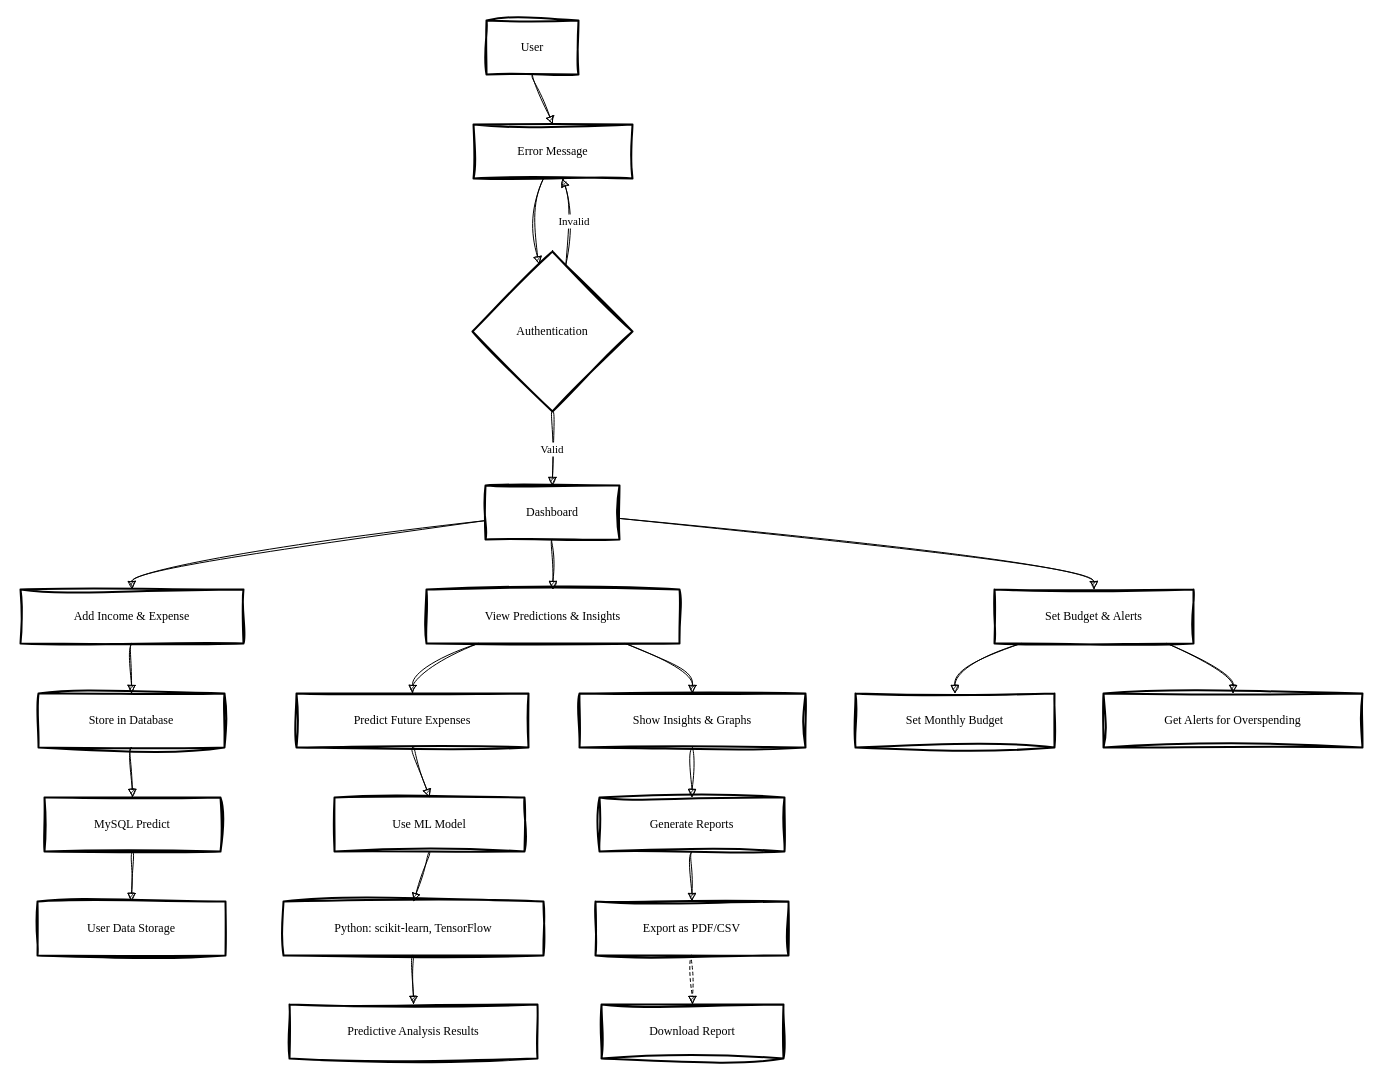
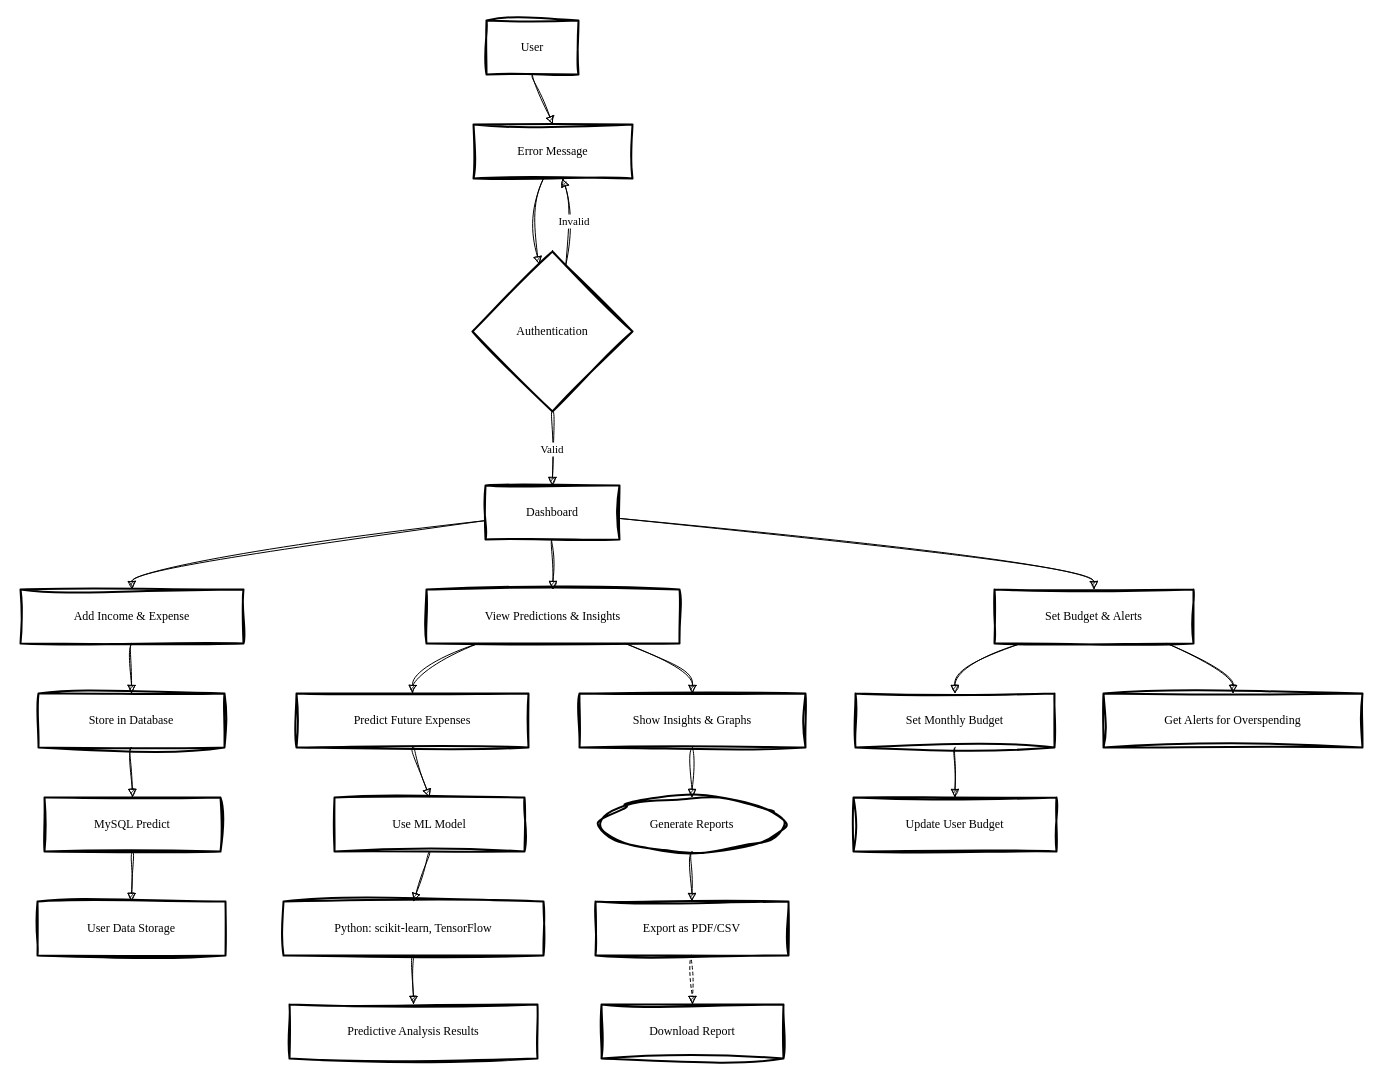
  <mxCell id="0" />
  <mxCell id="1" parent="0" />
  <mxCell id="2" value="User" style="whiteSpace=wrap;strokeWidth=2;sketch=1;hachureGap=4;jiggle=2;curveFitting=1;fontFamily=Architects Daughter;fontSource=https%3A%2F%2Ffonts.googleapis.com%2Fcss%3Ffamily%3DArchitects%2BDaughter;" vertex="1" parent="1"><mxGeometry x="486" y="20" width="92" height="54" as="geometry" /></mxCell>
  <mxCell id="3" value="Error Message" style="whiteSpace=wrap;strokeWidth=2;sketch=1;hachureGap=4;jiggle=2;curveFitting=1;fontFamily=Architects Daughter;fontSource=https%3A%2F%2Ffonts.googleapis.com%2Fcss%3Ffamily%3DArchitects%2BDaughter;" vertex="1" parent="1"><mxGeometry x="473" y="124" width="159" height="54" as="geometry" /></mxCell>
  <mxCell id="4" value="Authentication" style="rhombus;strokeWidth=2;whiteSpace=wrap;sketch=1;hachureGap=4;jiggle=2;curveFitting=1;fontFamily=Architects Daughter;fontSource=https%3A%2F%2Ffonts.googleapis.com%2Fcss%3Ffamily%3DArchitects%2BDaughter;" vertex="1" parent="1"><mxGeometry x="472" y="251" width="160" height="160" as="geometry" /></mxCell>
  <mxCell id="5" value="Dashboard" style="whiteSpace=wrap;strokeWidth=2;sketch=1;hachureGap=4;jiggle=2;curveFitting=1;fontFamily=Architects Daughter;fontSource=https%3A%2F%2Ffonts.googleapis.com%2Fcss%3Ffamily%3DArchitects%2BDaughter;" vertex="1" parent="1"><mxGeometry x="485" y="485" width="134" height="54" as="geometry" /></mxCell>
  <mxCell id="6" value="Add Income &amp; Expense" style="whiteSpace=wrap;strokeWidth=2;sketch=1;hachureGap=4;jiggle=2;curveFitting=1;fontFamily=Architects Daughter;fontSource=https%3A%2F%2Ffonts.googleapis.com%2Fcss%3Ffamily%3DArchitects%2BDaughter;" vertex="1" parent="1"><mxGeometry x="20" y="589" width="223" height="54" as="geometry" /></mxCell>
  <mxCell id="7" value="View Predictions &amp; Insights" style="whiteSpace=wrap;strokeWidth=2;sketch=1;hachureGap=4;jiggle=2;curveFitting=1;fontFamily=Architects Daughter;fontSource=https%3A%2F%2Ffonts.googleapis.com%2Fcss%3Ffamily%3DArchitects%2BDaughter;" vertex="1" parent="1"><mxGeometry x="426" y="589" width="253" height="54" as="geometry" /></mxCell>
  <mxCell id="8" value="Set Budget &amp; Alerts" style="whiteSpace=wrap;strokeWidth=2;sketch=1;hachureGap=4;jiggle=2;curveFitting=1;fontFamily=Architects Daughter;fontSource=https%3A%2F%2Ffonts.googleapis.com%2Fcss%3Ffamily%3DArchitects%2BDaughter;" vertex="1" parent="1"><mxGeometry x="994" y="589" width="199" height="54" as="geometry" /></mxCell>
  <mxCell id="9" value="Store in Database" style="whiteSpace=wrap;strokeWidth=2;sketch=1;hachureGap=4;jiggle=2;curveFitting=1;fontFamily=Architects Daughter;fontSource=https%3A%2F%2Ffonts.googleapis.com%2Fcss%3Ffamily%3DArchitects%2BDaughter;" vertex="1" parent="1"><mxGeometry x="38" y="693" width="186" height="54" as="geometry" /></mxCell>
  <mxCell id="10" value="Predict Future Expenses" style="whiteSpace=wrap;strokeWidth=2;sketch=1;hachureGap=4;jiggle=2;curveFitting=1;fontFamily=Architects Daughter;fontSource=https%3A%2F%2Ffonts.googleapis.com%2Fcss%3Ffamily%3DArchitects%2BDaughter;" vertex="1" parent="1"><mxGeometry x="296" y="693" width="232" height="54" as="geometry" /></mxCell>
  <mxCell id="11" value="Show Insights &amp; Graphs" style="whiteSpace=wrap;strokeWidth=2;sketch=1;hachureGap=4;jiggle=2;curveFitting=1;fontFamily=Architects Daughter;fontSource=https%3A%2F%2Ffonts.googleapis.com%2Fcss%3Ffamily%3DArchitects%2BDaughter;" vertex="1" parent="1"><mxGeometry x="579" y="693" width="226" height="54" as="geometry" /></mxCell>
  <mxCell id="12" value="Set Monthly Budget" style="whiteSpace=wrap;strokeWidth=2;sketch=1;hachureGap=4;jiggle=2;curveFitting=1;fontFamily=Architects Daughter;fontSource=https%3A%2F%2Ffonts.googleapis.com%2Fcss%3Ffamily%3DArchitects%2BDaughter;" vertex="1" parent="1"><mxGeometry x="855" y="693" width="199" height="54" as="geometry" /></mxCell>
  <mxCell id="13" value="Get Alerts for Overspending" style="whiteSpace=wrap;strokeWidth=2;sketch=1;hachureGap=4;jiggle=2;curveFitting=1;fontFamily=Architects Daughter;fontSource=https%3A%2F%2Ffonts.googleapis.com%2Fcss%3Ffamily%3DArchitects%2BDaughter;" vertex="1" parent="1"><mxGeometry x="1103" y="693" width="259" height="54" as="geometry" /></mxCell>
  <mxCell id="14" value="Use ML Model" style="whiteSpace=wrap;strokeWidth=2;sketch=1;hachureGap=4;jiggle=2;curveFitting=1;fontFamily=Architects Daughter;fontSource=https%3A%2F%2Ffonts.googleapis.com%2Fcss%3Ffamily%3DArchitects%2BDaughter;" vertex="1" parent="1"><mxGeometry x="334" y="797" width="190" height="54" as="geometry" /></mxCell>
- <mxCell id="15" value="Generate Reports" style="whiteSpace=wrap;strokeWidth=2;sketch=1;hachureGap=4;jiggle=2;curveFitting=1;fontFamily=Architects Daughter;fontSource=https%3A%2F%2Ffonts.googleapis.com%2Fcss%3Ffamily%3DArchitects%2BDaughter;" vertex="1" parent="1"><mxGeometry x="599" y="797" width="185" height="54" as="geometry" /></mxCell>
+ <mxCell id="15" value="Generate Reports" style="ellipse;whiteSpace=wrap;strokeWidth=2;sketch=1;hachureGap=4;jiggle=2;curveFitting=1;fontFamily=Architects Daughter;fontSource=https%3A%2F%2Ffonts.googleapis.com%2Fcss%3Ffamily%3DArchitects%2BDaughter;" vertex="1" parent="1"><mxGeometry x="599" y="797" width="185" height="54" as="geometry" /></mxCell>
+ <mxCell id="16" value="Update User Budget" style="whiteSpace=wrap;strokeWidth=2;sketch=1;hachureGap=4;jiggle=2;curveFitting=1;fontFamily=Architects Daughter;fontSource=https%3A%2F%2Ffonts.googleapis.com%2Fcss%3Ffamily%3DArchitects%2BDaughter;" vertex="1" parent="1"><mxGeometry x="853" y="797" width="203" height="54" as="geometry" /></mxCell>
  <mxCell id="17" value="MySQL Predict" style="whiteSpace=wrap;strokeWidth=2;sketch=1;hachureGap=4;jiggle=2;curveFitting=1;fontFamily=Architects Daughter;fontSource=https%3A%2F%2Ffonts.googleapis.com%2Fcss%3Ffamily%3DArchitects%2BDaughter;" vertex="1" parent="1"><mxGeometry x="44" y="797" width="176" height="54" as="geometry" /></mxCell>
  <mxCell id="18" value="Python: scikit-learn, TensorFlow" style="whiteSpace=wrap;strokeWidth=2;sketch=1;hachureGap=4;jiggle=2;curveFitting=1;fontFamily=Architects Daughter;fontSource=https%3A%2F%2Ffonts.googleapis.com%2Fcss%3Ffamily%3DArchitects%2BDaughter;" vertex="1" parent="1"><mxGeometry x="283" y="901" width="260" height="54" as="geometry" /></mxCell>
  <mxCell id="19" value="Export as PDF/CSV" style="whiteSpace=wrap;strokeWidth=2;sketch=1;hachureGap=4;jiggle=2;curveFitting=1;fontFamily=Architects Daughter;fontSource=https%3A%2F%2Ffonts.googleapis.com%2Fcss%3Ffamily%3DArchitects%2BDaughter;" vertex="1" parent="1"><mxGeometry x="595" y="901" width="193" height="54" as="geometry" /></mxCell>
  <mxCell id="20" value="User Data Storage" style="whiteSpace=wrap;strokeWidth=2;sketch=1;hachureGap=4;jiggle=2;curveFitting=1;fontFamily=Architects Daughter;fontSource=https%3A%2F%2Ffonts.googleapis.com%2Fcss%3Ffamily%3DArchitects%2BDaughter;" vertex="1" parent="1"><mxGeometry x="37" y="901" width="188" height="54" as="geometry" /></mxCell>
  <mxCell id="21" value="Predictive Analysis Results" style="whiteSpace=wrap;strokeWidth=2;sketch=1;hachureGap=4;jiggle=2;curveFitting=1;fontFamily=Architects Daughter;fontSource=https%3A%2F%2Ffonts.googleapis.com%2Fcss%3Ffamily%3DArchitects%2BDaughter;" vertex="1" parent="1"><mxGeometry x="289" y="1004" width="248" height="54" as="geometry" /></mxCell>
  <mxCell id="22" value="Download Report" style="whiteSpace=wrap;strokeWidth=2;sketch=1;hachureGap=4;jiggle=2;curveFitting=1;fontFamily=Architects Daughter;fontSource=https%3A%2F%2Ffonts.googleapis.com%2Fcss%3Ffamily%3DArchitects%2BDaughter;" vertex="1" parent="1"><mxGeometry x="601" y="1004" width="182" height="54" as="geometry" /></mxCell>
  <mxCell id="23" value="" style="curved=1;startArrow=none;endArrow=block;exitX=0.5;exitY=1;entryX=0.5;entryY=0;rounded=0;sketch=1;hachureGap=4;jiggle=2;curveFitting=1;fontFamily=Architects Daughter;fontSource=https%3A%2F%2Ffonts.googleapis.com%2Fcss%3Ffamily%3DArchitects%2BDaughter;" edge="1" parent="1" source="2" target="3"><mxGeometry relative="1" as="geometry"><Array as="points" /></mxGeometry></mxCell>
  <mxCell id="24" value="" style="curved=1;startArrow=none;endArrow=block;exitX=0.44;exitY=1;entryX=0.4;entryY=0;rounded=0;sketch=1;hachureGap=4;jiggle=2;curveFitting=1;fontFamily=Architects Daughter;fontSource=https%3A%2F%2Ffonts.googleapis.com%2Fcss%3Ffamily%3DArchitects%2BDaughter;" edge="1" parent="1" source="3" target="4"><mxGeometry relative="1" as="geometry"><Array as="points"><mxPoint x="529" y="215" /></Array></mxGeometry></mxCell>
  <mxCell id="25" value="Valid" style="curved=1;startArrow=none;endArrow=block;exitX=0.5;exitY=1;entryX=0.5;entryY=-0.01;rounded=0;sketch=1;hachureGap=4;jiggle=2;curveFitting=1;fontFamily=Architects Daughter;fontSource=https%3A%2F%2Ffonts.googleapis.com%2Fcss%3Ffamily%3DArchitects%2BDaughter;" edge="1" parent="1" source="4" target="5"><mxGeometry relative="1" as="geometry"><Array as="points" /></mxGeometry></mxCell>
  <mxCell id="26" value="Invalid" style="curved=1;startArrow=none;endArrow=block;exitX=0.6;exitY=0;entryX=0.56;entryY=1;rounded=0;sketch=1;hachureGap=4;jiggle=2;curveFitting=1;fontFamily=Architects Daughter;fontSource=https%3A%2F%2Ffonts.googleapis.com%2Fcss%3Ffamily%3DArchitects%2BDaughter;" edge="1" parent="1" source="4" target="3"><mxGeometry relative="1" as="geometry"><Array as="points"><mxPoint x="575" y="215" /></Array></mxGeometry></mxCell>
  <mxCell id="27" value="" style="curved=1;startArrow=none;endArrow=block;exitX=0;exitY=0.65;entryX=0.5;entryY=-0.01;rounded=0;sketch=1;hachureGap=4;jiggle=2;curveFitting=1;fontFamily=Architects Daughter;fontSource=https%3A%2F%2Ffonts.googleapis.com%2Fcss%3Ffamily%3DArchitects%2BDaughter;" edge="1" parent="1" source="5" target="6"><mxGeometry relative="1" as="geometry"><Array as="points"><mxPoint x="131" y="564" /></Array></mxGeometry></mxCell>
  <mxCell id="28" value="" style="curved=1;startArrow=none;endArrow=block;exitX=0.5;exitY=0.99;entryX=0.5;entryY=-0.01;rounded=0;sketch=1;hachureGap=4;jiggle=2;curveFitting=1;fontFamily=Architects Daughter;fontSource=https%3A%2F%2Ffonts.googleapis.com%2Fcss%3Ffamily%3DArchitects%2BDaughter;" edge="1" parent="1" source="5" target="7"><mxGeometry relative="1" as="geometry"><Array as="points" /></mxGeometry></mxCell>
  <mxCell id="29" value="" style="curved=1;startArrow=none;endArrow=block;exitX=1;exitY=0.61;entryX=0.5;entryY=-0.01;rounded=0;sketch=1;hachureGap=4;jiggle=2;curveFitting=1;fontFamily=Architects Daughter;fontSource=https%3A%2F%2Ffonts.googleapis.com%2Fcss%3Ffamily%3DArchitects%2BDaughter;" edge="1" parent="1" source="5" target="8"><mxGeometry relative="1" as="geometry"><Array as="points"><mxPoint x="1093" y="564" /></Array></mxGeometry></mxCell>
  <mxCell id="30" value="" style="curved=1;startArrow=none;endArrow=block;exitX=0.5;exitY=0.99;entryX=0.5;entryY=-0.01;rounded=0;sketch=1;hachureGap=4;jiggle=2;curveFitting=1;fontFamily=Architects Daughter;fontSource=https%3A%2F%2Ffonts.googleapis.com%2Fcss%3Ffamily%3DArchitects%2BDaughter;" edge="1" parent="1" source="6" target="9"><mxGeometry relative="1" as="geometry"><Array as="points" /></mxGeometry></mxCell>
  <mxCell id="31" value="" style="curved=1;startArrow=none;endArrow=block;exitX=0.21;exitY=0.99;entryX=0.5;entryY=-0.01;rounded=0;sketch=1;hachureGap=4;jiggle=2;curveFitting=1;fontFamily=Architects Daughter;fontSource=https%3A%2F%2Ffonts.googleapis.com%2Fcss%3Ffamily%3DArchitects%2BDaughter;" edge="1" parent="1" source="7" target="10"><mxGeometry relative="1" as="geometry"><Array as="points"><mxPoint x="413" y="668" /></Array></mxGeometry></mxCell>
  <mxCell id="32" value="" style="curved=1;startArrow=none;endArrow=block;exitX=0.78;exitY=0.99;entryX=0.5;entryY=-0.01;rounded=0;sketch=1;hachureGap=4;jiggle=2;curveFitting=1;fontFamily=Architects Daughter;fontSource=https%3A%2F%2Ffonts.googleapis.com%2Fcss%3Ffamily%3DArchitects%2BDaughter;" edge="1" parent="1" source="7" target="11"><mxGeometry relative="1" as="geometry"><Array as="points"><mxPoint x="692" y="668" /></Array></mxGeometry></mxCell>
  <mxCell id="33" value="" style="curved=1;startArrow=none;endArrow=block;exitX=0.14;exitY=0.99;entryX=0.5;entryY=-0.01;rounded=0;sketch=1;hachureGap=4;jiggle=2;curveFitting=1;fontFamily=Architects Daughter;fontSource=https%3A%2F%2Ffonts.googleapis.com%2Fcss%3Ffamily%3DArchitects%2BDaughter;" edge="1" parent="1" source="8" target="12"><mxGeometry relative="1" as="geometry"><Array as="points"><mxPoint x="954" y="668" /></Array></mxGeometry></mxCell>
  <mxCell id="34" value="" style="curved=1;startArrow=none;endArrow=block;exitX=0.86;exitY=0.99;entryX=0.5;entryY=-0.01;rounded=0;sketch=1;hachureGap=4;jiggle=2;curveFitting=1;fontFamily=Architects Daughter;fontSource=https%3A%2F%2Ffonts.googleapis.com%2Fcss%3Ffamily%3DArchitects%2BDaughter;" edge="1" parent="1" source="8" target="13"><mxGeometry relative="1" as="geometry"><Array as="points"><mxPoint x="1233" y="668" /></Array></mxGeometry></mxCell>
  <mxCell id="35" value="" style="curved=1;startArrow=none;endArrow=block;exitX=0.5;exitY=0.99;entryX=0.5;entryY=-0.01;rounded=0;sketch=1;hachureGap=4;jiggle=2;curveFitting=1;fontFamily=Architects Daughter;fontSource=https%3A%2F%2Ffonts.googleapis.com%2Fcss%3Ffamily%3DArchitects%2BDaughter;" edge="1" parent="1" source="10" target="14"><mxGeometry relative="1" as="geometry"><Array as="points" /></mxGeometry></mxCell>
  <mxCell id="36" value="" style="curved=1;startArrow=none;endArrow=block;exitX=0.5;exitY=0.99;entryX=0.5;entryY=-0.01;rounded=0;sketch=1;hachureGap=4;jiggle=2;curveFitting=1;fontFamily=Architects Daughter;fontSource=https%3A%2F%2Ffonts.googleapis.com%2Fcss%3Ffamily%3DArchitects%2BDaughter;" edge="1" parent="1" source="11" target="15"><mxGeometry relative="1" as="geometry"><Array as="points" /></mxGeometry></mxCell>
+ <mxCell id="37" value="" style="curved=1;startArrow=none;endArrow=block;exitX=0.5;exitY=0.99;entryX=0.5;entryY=-0.01;rounded=0;sketch=1;hachureGap=4;jiggle=2;curveFitting=1;fontFamily=Architects Daughter;fontSource=https%3A%2F%2Ffonts.googleapis.com%2Fcss%3Ffamily%3DArchitects%2BDaughter;" edge="1" parent="1" source="12" target="16"><mxGeometry relative="1" as="geometry"><Array as="points" /></mxGeometry></mxCell>
  <mxCell id="38" value="" style="curved=1;startArrow=none;endArrow=block;exitX=0.5;exitY=0.99;entryX=0.5;entryY=-0.01;rounded=0;sketch=1;hachureGap=4;jiggle=2;curveFitting=1;fontFamily=Architects Daughter;fontSource=https%3A%2F%2Ffonts.googleapis.com%2Fcss%3Ffamily%3DArchitects%2BDaughter;" edge="1" parent="1" source="9" target="17"><mxGeometry relative="1" as="geometry"><Array as="points" /></mxGeometry></mxCell>
  <mxCell id="39" value="" style="curved=1;startArrow=none;endArrow=block;exitX=0.5;exitY=0.99;entryX=0.5;entryY=-0.01;rounded=0;sketch=1;hachureGap=4;jiggle=2;curveFitting=1;fontFamily=Architects Daughter;fontSource=https%3A%2F%2Ffonts.googleapis.com%2Fcss%3Ffamily%3DArchitects%2BDaughter;" edge="1" parent="1" source="14" target="18"><mxGeometry relative="1" as="geometry"><Array as="points" /></mxGeometry></mxCell>
  <mxCell id="40" value="" style="curved=1;startArrow=none;endArrow=block;exitX=0.5;exitY=0.99;entryX=0.5;entryY=-0.01;rounded=0;sketch=1;hachureGap=4;jiggle=2;curveFitting=1;fontFamily=Architects Daughter;fontSource=https%3A%2F%2Ffonts.googleapis.com%2Fcss%3Ffamily%3DArchitects%2BDaughter;" edge="1" parent="1" source="15" target="19"><mxGeometry relative="1" as="geometry"><Array as="points" /></mxGeometry></mxCell>
  <mxCell id="41" value="" style="curved=1;startArrow=none;endArrow=block;exitX=0.5;exitY=0.99;entryX=0.5;entryY=-0.01;rounded=0;sketch=1;hachureGap=4;jiggle=2;curveFitting=1;fontFamily=Architects Daughter;fontSource=https%3A%2F%2Ffonts.googleapis.com%2Fcss%3Ffamily%3DArchitects%2BDaughter;" edge="1" parent="1" source="17" target="20"><mxGeometry relative="1" as="geometry"><Array as="points" /></mxGeometry></mxCell>
  <mxCell id="42" value="" style="curved=1;startArrow=none;endArrow=block;exitX=0.5;exitY=0.99;entryX=0.5;entryY=0.01;rounded=0;sketch=1;hachureGap=4;jiggle=2;curveFitting=1;fontFamily=Architects Daughter;fontSource=https%3A%2F%2Ffonts.googleapis.com%2Fcss%3Ffamily%3DArchitects%2BDaughter;" edge="1" parent="1" source="18" target="21"><mxGeometry relative="1" as="geometry"><Array as="points" /></mxGeometry></mxCell>
  <mxCell id="43" value="" style="curved=1;startArrow=none;endArrow=block;exitX=0.5;exitY=0.99;entryX=0.5;entryY=0.01;rounded=0;sketch=1;hachureGap=4;jiggle=2;curveFitting=1;fontFamily=Architects Daughter;fontSource=https%3A%2F%2Ffonts.googleapis.com%2Fcss%3Ffamily%3DArchitects%2BDaughter;dashed=1;" edge="1" parent="1" source="19" target="22"><mxGeometry relative="1" as="geometry"><Array as="points" /></mxGeometry></mxCell>
